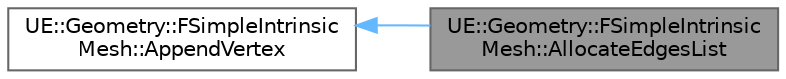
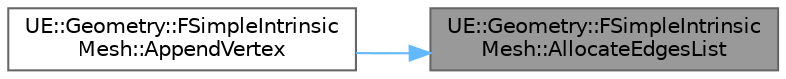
  digraph {
    rankdir=RL
    node [fontname=Helvetica fontsize=10 shape=box style=filled]
    n1 [color=gray40 fillcolor=grey60 fontcolor=black height=0.2 label="UE::Geometry::FSimpleIntrinsic\lMesh::AllocateEdgesList" width=0.4]
    n2 [color=grey40 fillcolor=white height=0.2 label="UE::Geometry::FSimpleIntrinsic\lMesh::AppendVertex" width=0.4]
-   n2 -> n1 [color=steelblue1 dir=back fontname=Helvetica fontsize=10 labelfontname=Helvetica labelfontsize=10 style=solid]
+   n1 -> n2 [color=steelblue1 dir=back fontname=Helvetica fontsize=10 labelfontname=Helvetica labelfontsize=10 style=solid]
  }
